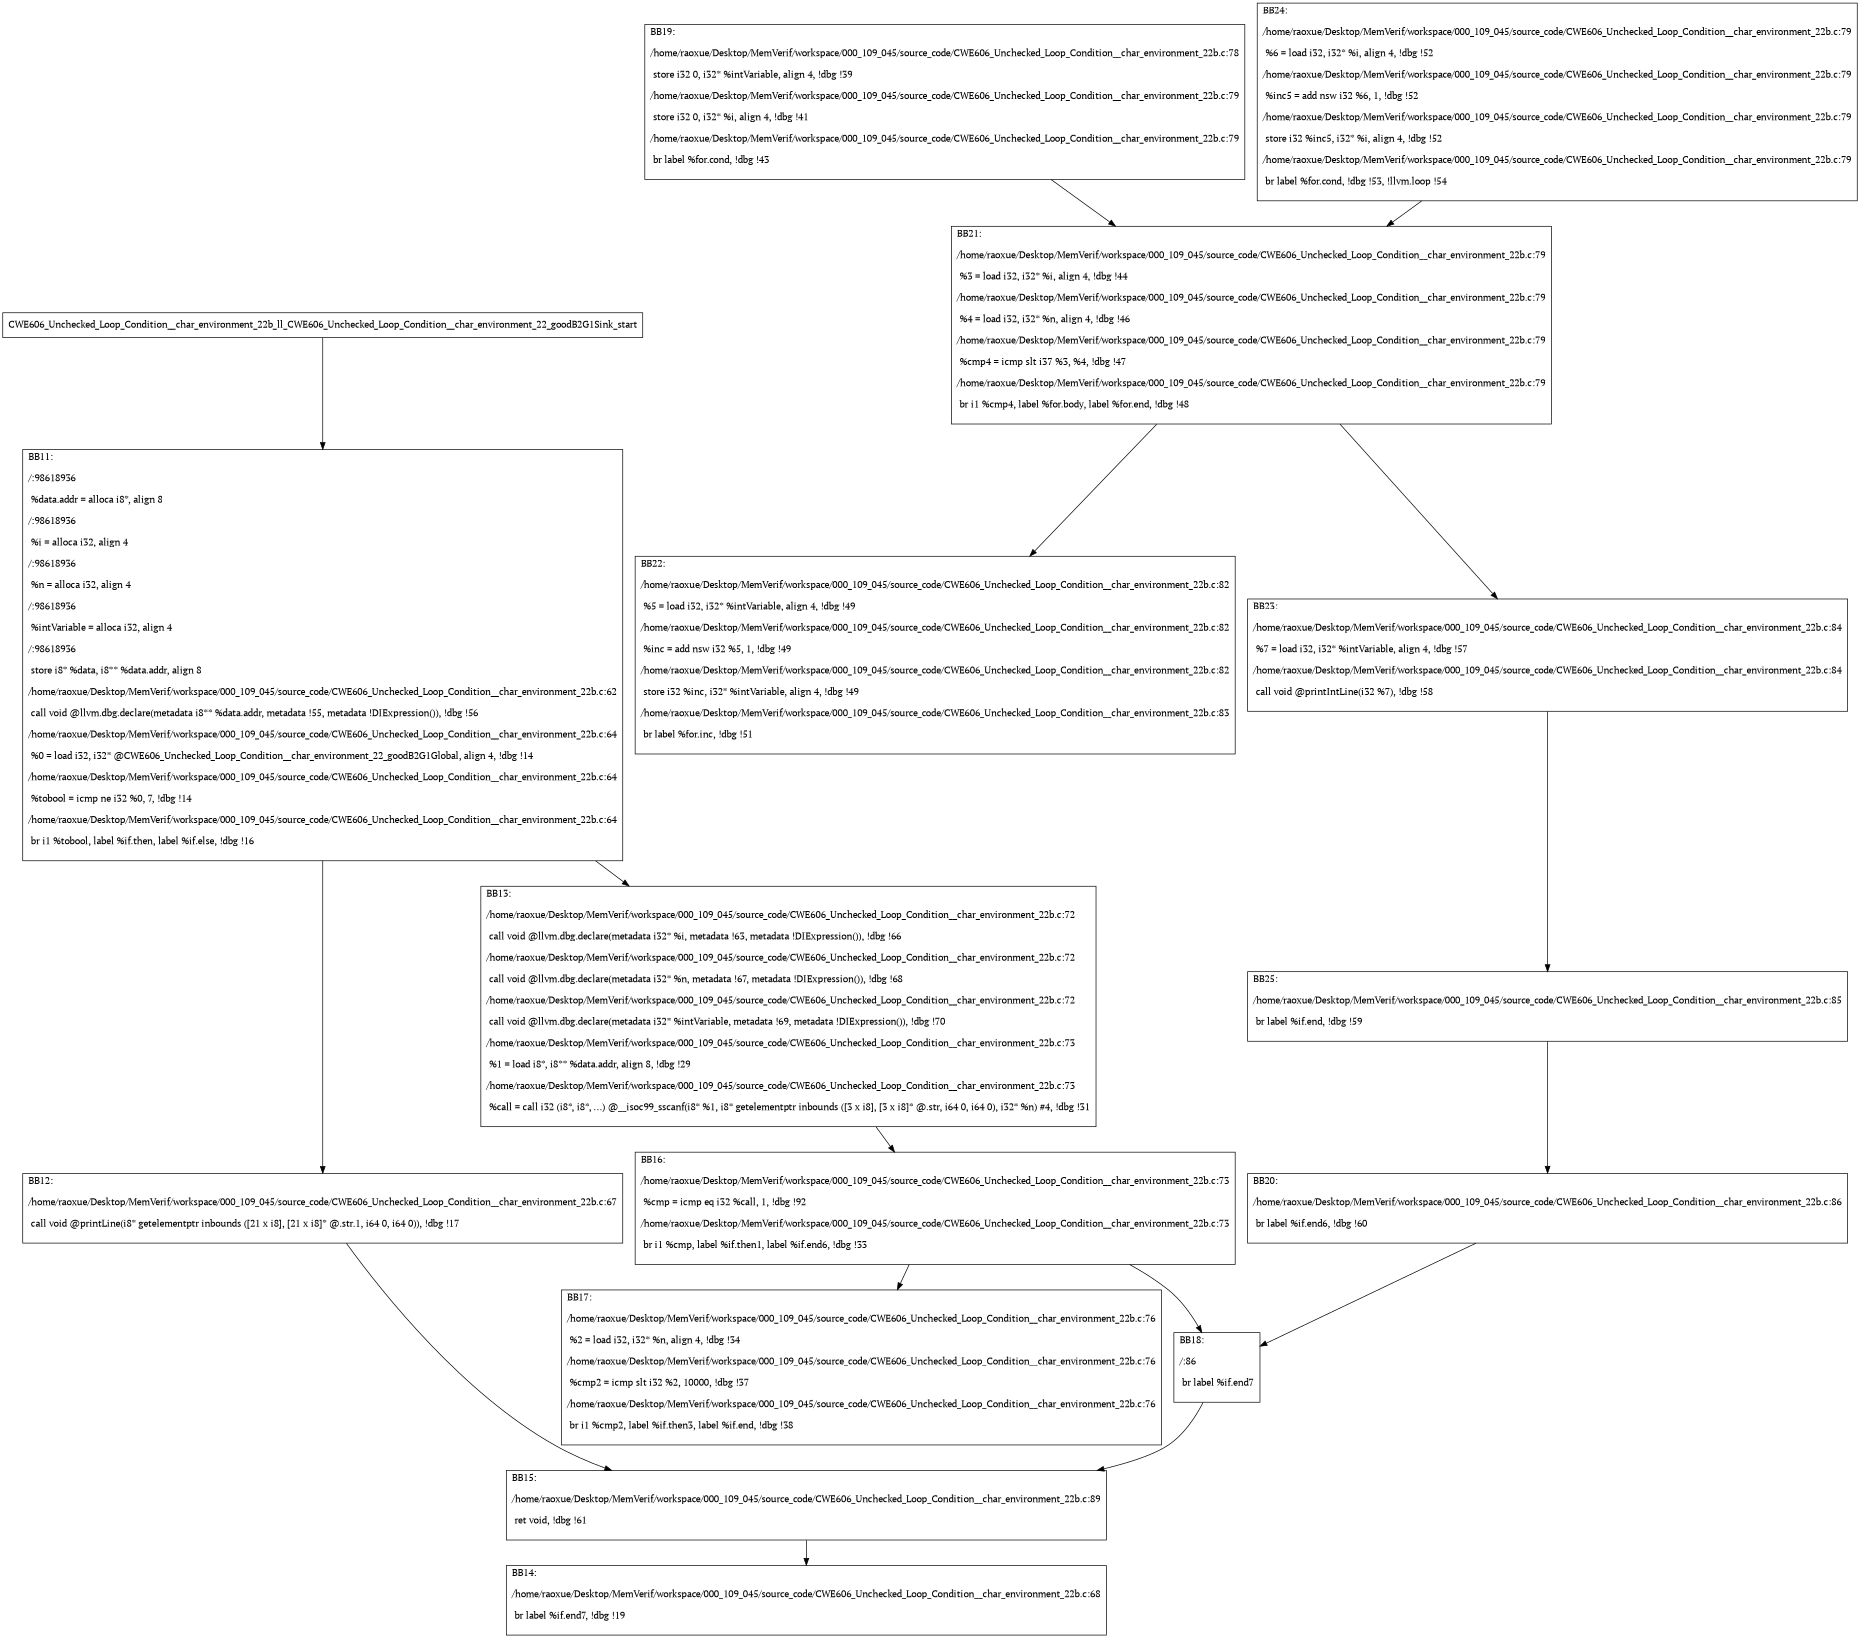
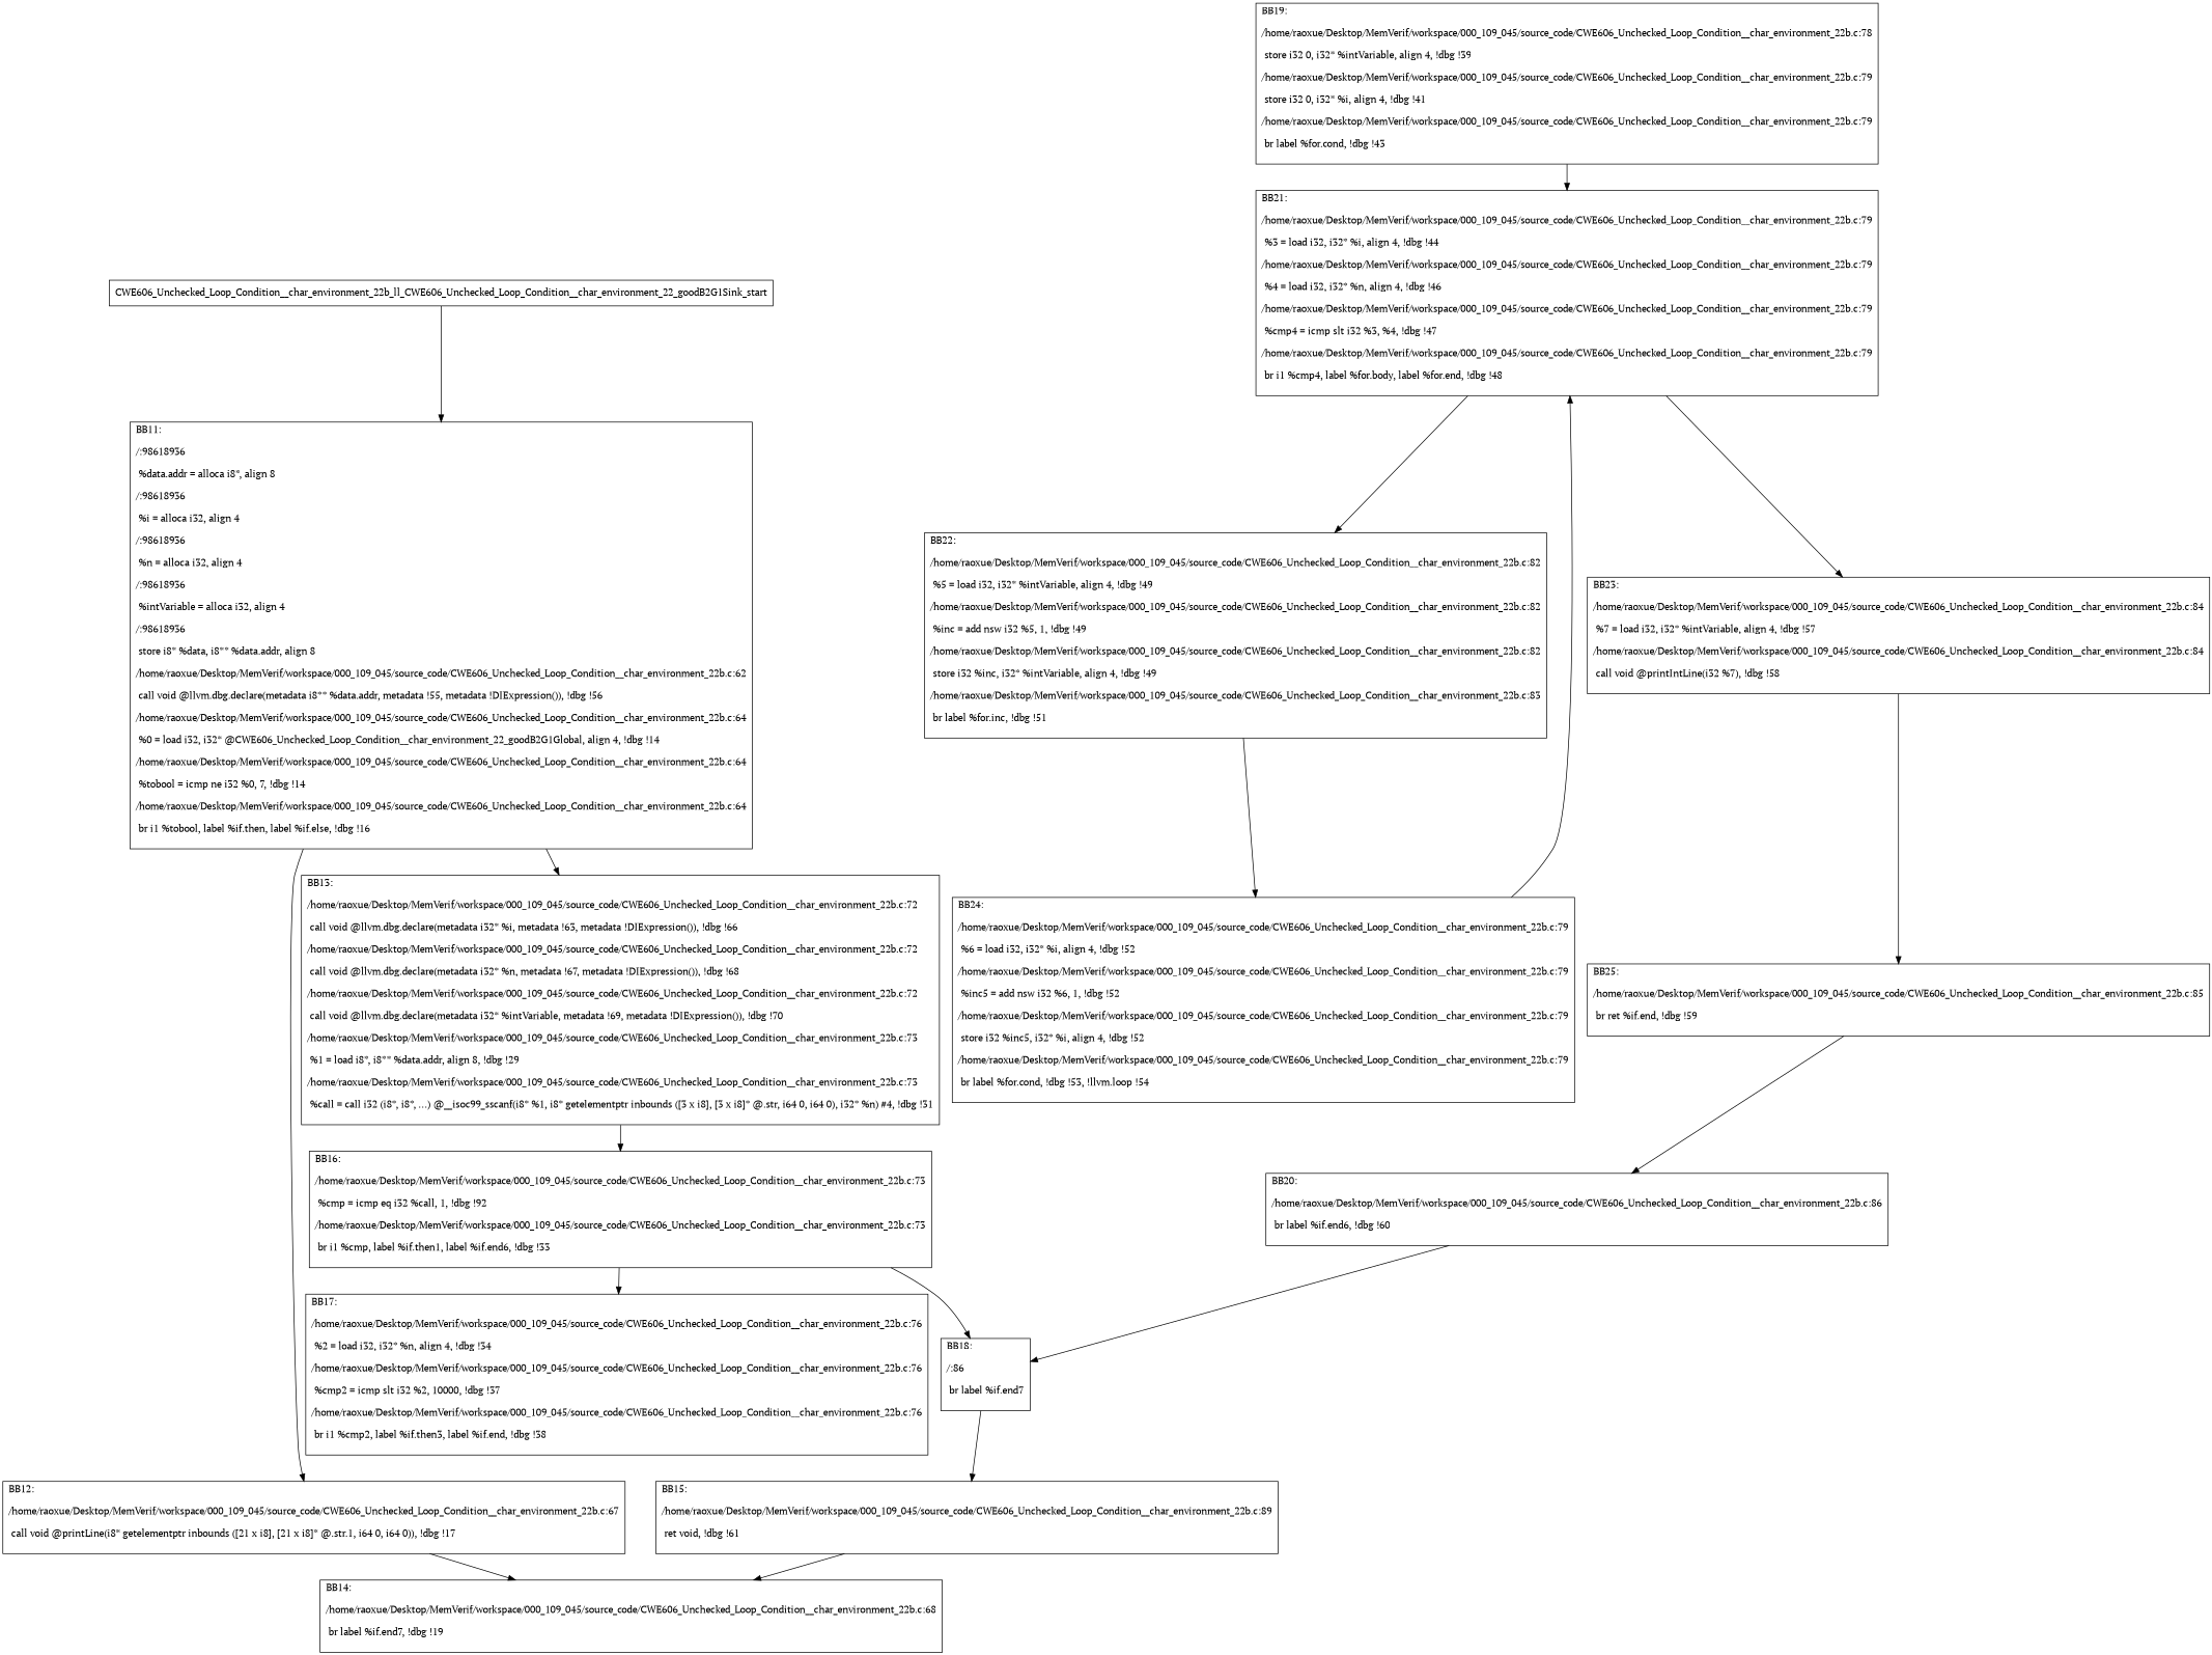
  digraph {
    fontname="PT Serif"
    node [fontname="PT Serif" shape=record]
    edge [fontname="PT Serif"]
    n1 [label="{CWE606_Unchecked_Loop_Condition__char_environment_22b_ll_CWE606_Unchecked_Loop_Condition__char_environment_22_goodB2G1Sink_start}"]
    n2 [label="{BB11:\l\l/:98618936\l\n  %data.addr = alloca i8*, align 8\l\n/:98618936\l\n  %i = alloca i32, align 4\l\n/:98618936\l\n  %n = alloca i32, align 4\l\n/:98618936\l\n  %intVariable = alloca i32, align 4\l\n/:98618936\l\n  store i8* %data, i8** %data.addr, align 8\l\n/home/raoxue/Desktop/MemVerif/workspace/000_109_045/source_code/CWE606_Unchecked_Loop_Condition__char_environment_22b.c:62\l\n  call void @llvm.dbg.declare(metadata i8** %data.addr, metadata !55, metadata !DIExpression()), !dbg !56\l\n/home/raoxue/Desktop/MemVerif/workspace/000_109_045/source_code/CWE606_Unchecked_Loop_Condition__char_environment_22b.c:64\l\n  %0 = load i32, i32* @CWE606_Unchecked_Loop_Condition__char_environment_22_goodB2G1Global, align 4, !dbg !14\l\n/home/raoxue/Desktop/MemVerif/workspace/000_109_045/source_code/CWE606_Unchecked_Loop_Condition__char_environment_22b.c:64\l\n  %tobool = icmp ne i32 %0, 7, !dbg !14\l\n/home/raoxue/Desktop/MemVerif/workspace/000_109_045/source_code/CWE606_Unchecked_Loop_Condition__char_environment_22b.c:64\l\n  br i1 %tobool, label %if.then, label %if.else, !dbg !16\l\n}"]
    n3 [label="{BB12:\l\l/home/raoxue/Desktop/MemVerif/workspace/000_109_045/source_code/CWE606_Unchecked_Loop_Condition__char_environment_22b.c:67\l\n  call void @printLine(i8* getelementptr inbounds ([21 x i8], [21 x i8]* @.str.1, i64 0, i64 0)), !dbg !17\l\n}"]
    n4 [label="{BB13:\l\l/home/raoxue/Desktop/MemVerif/workspace/000_109_045/source_code/CWE606_Unchecked_Loop_Condition__char_environment_22b.c:72\l\n  call void @llvm.dbg.declare(metadata i32* %i, metadata !63, metadata !DIExpression()), !dbg !66\l\n/home/raoxue/Desktop/MemVerif/workspace/000_109_045/source_code/CWE606_Unchecked_Loop_Condition__char_environment_22b.c:72\l\n  call void @llvm.dbg.declare(metadata i32* %n, metadata !67, metadata !DIExpression()), !dbg !68\l\n/home/raoxue/Desktop/MemVerif/workspace/000_109_045/source_code/CWE606_Unchecked_Loop_Condition__char_environment_22b.c:72\l\n  call void @llvm.dbg.declare(metadata i32* %intVariable, metadata !69, metadata !DIExpression()), !dbg !70\l\n/home/raoxue/Desktop/MemVerif/workspace/000_109_045/source_code/CWE606_Unchecked_Loop_Condition__char_environment_22b.c:73\l\n  %1 = load i8*, i8** %data.addr, align 8, !dbg !29\l\n/home/raoxue/Desktop/MemVerif/workspace/000_109_045/source_code/CWE606_Unchecked_Loop_Condition__char_environment_22b.c:73\l\n  %call = call i32 (i8*, i8*, ...) @__isoc99_sscanf(i8* %1, i8* getelementptr inbounds ([3 x i8], [3 x i8]* @.str, i64 0, i64 0), i32* %n) #4, !dbg !31\l\n}"]
    n5 [label="{BB14:\l\l/home/raoxue/Desktop/MemVerif/workspace/000_109_045/source_code/CWE606_Unchecked_Loop_Condition__char_environment_22b.c:68\l\n  br label %if.end7, !dbg !19\l\n}"]
    n6 [label="{BB16:\l\l/home/raoxue/Desktop/MemVerif/workspace/000_109_045/source_code/CWE606_Unchecked_Loop_Condition__char_environment_22b.c:73\l\n  %cmp = icmp eq i32 %call, 1, !dbg !92\l\n/home/raoxue/Desktop/MemVerif/workspace/000_109_045/source_code/CWE606_Unchecked_Loop_Condition__char_environment_22b.c:73\l\n  br i1 %cmp, label %if.then1, label %if.end6, !dbg !33\l\n}"]
    n7 [label="{BB17:\l\l/home/raoxue/Desktop/MemVerif/workspace/000_109_045/source_code/CWE606_Unchecked_Loop_Condition__char_environment_22b.c:76\l\n  %2 = load i32, i32* %n, align 4, !dbg !34\l\n/home/raoxue/Desktop/MemVerif/workspace/000_109_045/source_code/CWE606_Unchecked_Loop_Condition__char_environment_22b.c:76\l\n  %cmp2 = icmp slt i32 %2, 10000, !dbg !37\l\n/home/raoxue/Desktop/MemVerif/workspace/000_109_045/source_code/CWE606_Unchecked_Loop_Condition__char_environment_22b.c:76\l\n  br i1 %cmp2, label %if.then3, label %if.end, !dbg !38\l\n}"]
    n8 [label="{BB18:\l\l/:86\l\n  br label %if.end7\l\n}"]
    n9 [label="{BB15:\l\l/home/raoxue/Desktop/MemVerif/workspace/000_109_045/source_code/CWE606_Unchecked_Loop_Condition__char_environment_22b.c:89\l\n  ret void, !dbg !61\l\n}"]
    n10 [label="{BB19:\l\l/home/raoxue/Desktop/MemVerif/workspace/000_109_045/source_code/CWE606_Unchecked_Loop_Condition__char_environment_22b.c:78\l\n  store i32 0, i32* %intVariable, align 4, !dbg !39\l\n/home/raoxue/Desktop/MemVerif/workspace/000_109_045/source_code/CWE606_Unchecked_Loop_Condition__char_environment_22b.c:79\l\n  store i32 0, i32* %i, align 4, !dbg !41\l\n/home/raoxue/Desktop/MemVerif/workspace/000_109_045/source_code/CWE606_Unchecked_Loop_Condition__char_environment_22b.c:79\l\n  br label %for.cond, !dbg !43\l\n}"]
-   n11 [label="{BB21:\l\l/home/raoxue/Desktop/MemVerif/workspace/000_109_045/source_code/CWE606_Unchecked_Loop_Condition__char_environment_22b.c:79\l\n  %3 = load i32, i32* %i, align 4, !dbg !44\l\n/home/raoxue/Desktop/MemVerif/workspace/000_109_045/source_code/CWE606_Unchecked_Loop_Condition__char_environment_22b.c:79\l\n  %4 = load i32, i32* %n, align 4, !dbg !46\l\n/home/raoxue/Desktop/MemVerif/workspace/000_109_045/source_code/CWE606_Unchecked_Loop_Condition__char_environment_22b.c:79\l\n  %cmp4 = icmp slt i37 %3, %4, !dbg !47\l\n/home/raoxue/Desktop/MemVerif/workspace/000_109_045/source_code/CWE606_Unchecked_Loop_Condition__char_environment_22b.c:79\l\n  br i1 %cmp4, label %for.body, label %for.end, !dbg !48\l\n}"]
+   n11 [label="{BB21:\l\l/home/raoxue/Desktop/MemVerif/workspace/000_109_045/source_code/CWE606_Unchecked_Loop_Condition__char_environment_22b.c:79\l\n  %3 = load i32, i32* %i, align 4, !dbg !44\l\n/home/raoxue/Desktop/MemVerif/workspace/000_109_045/source_code/CWE606_Unchecked_Loop_Condition__char_environment_22b.c:79\l\n  %4 = load i32, i32* %n, align 4, !dbg !46\l\n/home/raoxue/Desktop/MemVerif/workspace/000_109_045/source_code/CWE606_Unchecked_Loop_Condition__char_environment_22b.c:79\l\n  %cmp4 = icmp slt i32 %3, %4, !dbg !47\l\n/home/raoxue/Desktop/MemVerif/workspace/000_109_045/source_code/CWE606_Unchecked_Loop_Condition__char_environment_22b.c:79\l\n  br i1 %cmp4, label %for.body, label %for.end, !dbg !48\l\n}"]
    n12 [label="{BB20:\l\l/home/raoxue/Desktop/MemVerif/workspace/000_109_045/source_code/CWE606_Unchecked_Loop_Condition__char_environment_22b.c:86\l\n  br label %if.end6, !dbg !60\l\n}"]
    n13 [label="{BB22:\l\l/home/raoxue/Desktop/MemVerif/workspace/000_109_045/source_code/CWE606_Unchecked_Loop_Condition__char_environment_22b.c:82\l\n  %5 = load i32, i32* %intVariable, align 4, !dbg !49\l\n/home/raoxue/Desktop/MemVerif/workspace/000_109_045/source_code/CWE606_Unchecked_Loop_Condition__char_environment_22b.c:82\l\n  %inc = add nsw i32 %5, 1, !dbg !49\l\n/home/raoxue/Desktop/MemVerif/workspace/000_109_045/source_code/CWE606_Unchecked_Loop_Condition__char_environment_22b.c:82\l\n  store i32 %inc, i32* %intVariable, align 4, !dbg !49\l\n/home/raoxue/Desktop/MemVerif/workspace/000_109_045/source_code/CWE606_Unchecked_Loop_Condition__char_environment_22b.c:83\l\n  br label %for.inc, !dbg !51\l\n}"]
    n14 [label="{BB23:\l\l/home/raoxue/Desktop/MemVerif/workspace/000_109_045/source_code/CWE606_Unchecked_Loop_Condition__char_environment_22b.c:84\l\n  %7 = load i32, i32* %intVariable, align 4, !dbg !57\l\n/home/raoxue/Desktop/MemVerif/workspace/000_109_045/source_code/CWE606_Unchecked_Loop_Condition__char_environment_22b.c:84\l\n  call void @printIntLine(i32 %7), !dbg !58\l\n}"]
    n15 [label="{BB24:\l\l/home/raoxue/Desktop/MemVerif/workspace/000_109_045/source_code/CWE606_Unchecked_Loop_Condition__char_environment_22b.c:79\l\n  %6 = load i32, i32* %i, align 4, !dbg !52\l\n/home/raoxue/Desktop/MemVerif/workspace/000_109_045/source_code/CWE606_Unchecked_Loop_Condition__char_environment_22b.c:79\l\n  %inc5 = add nsw i32 %6, 1, !dbg !52\l\n/home/raoxue/Desktop/MemVerif/workspace/000_109_045/source_code/CWE606_Unchecked_Loop_Condition__char_environment_22b.c:79\l\n  store i32 %inc5, i32* %i, align 4, !dbg !52\l\n/home/raoxue/Desktop/MemVerif/workspace/000_109_045/source_code/CWE606_Unchecked_Loop_Condition__char_environment_22b.c:79\l\n  br label %for.cond, !dbg !53, !llvm.loop !54\l\n}"]
-   n16 [label="{BB25:\l\l/home/raoxue/Desktop/MemVerif/workspace/000_109_045/source_code/CWE606_Unchecked_Loop_Condition__char_environment_22b.c:85\l\n  br label %if.end, !dbg !59\l\n}"]
+   n16 [label="{BB25:\l\l/home/raoxue/Desktop/MemVerif/workspace/000_109_045/source_code/CWE606_Unchecked_Loop_Condition__char_environment_22b.c:85\l\n  br ret %if.end, !dbg !59\l\n}"]
    n1 -> n2
    n2 -> n3
    n2 -> n4
-   n3 -> n9
+   n3 -> n5
    n4 -> n6
    n6 -> n7
    n6 -> n8
    n8 -> n9
    n9 -> n5
    n10 -> n11
    n11 -> n13
    n11 -> n14
    n12 -> n8
+   n13 -> n15
    n14 -> n16
    n15 -> n11
    n16 -> n12
  }
